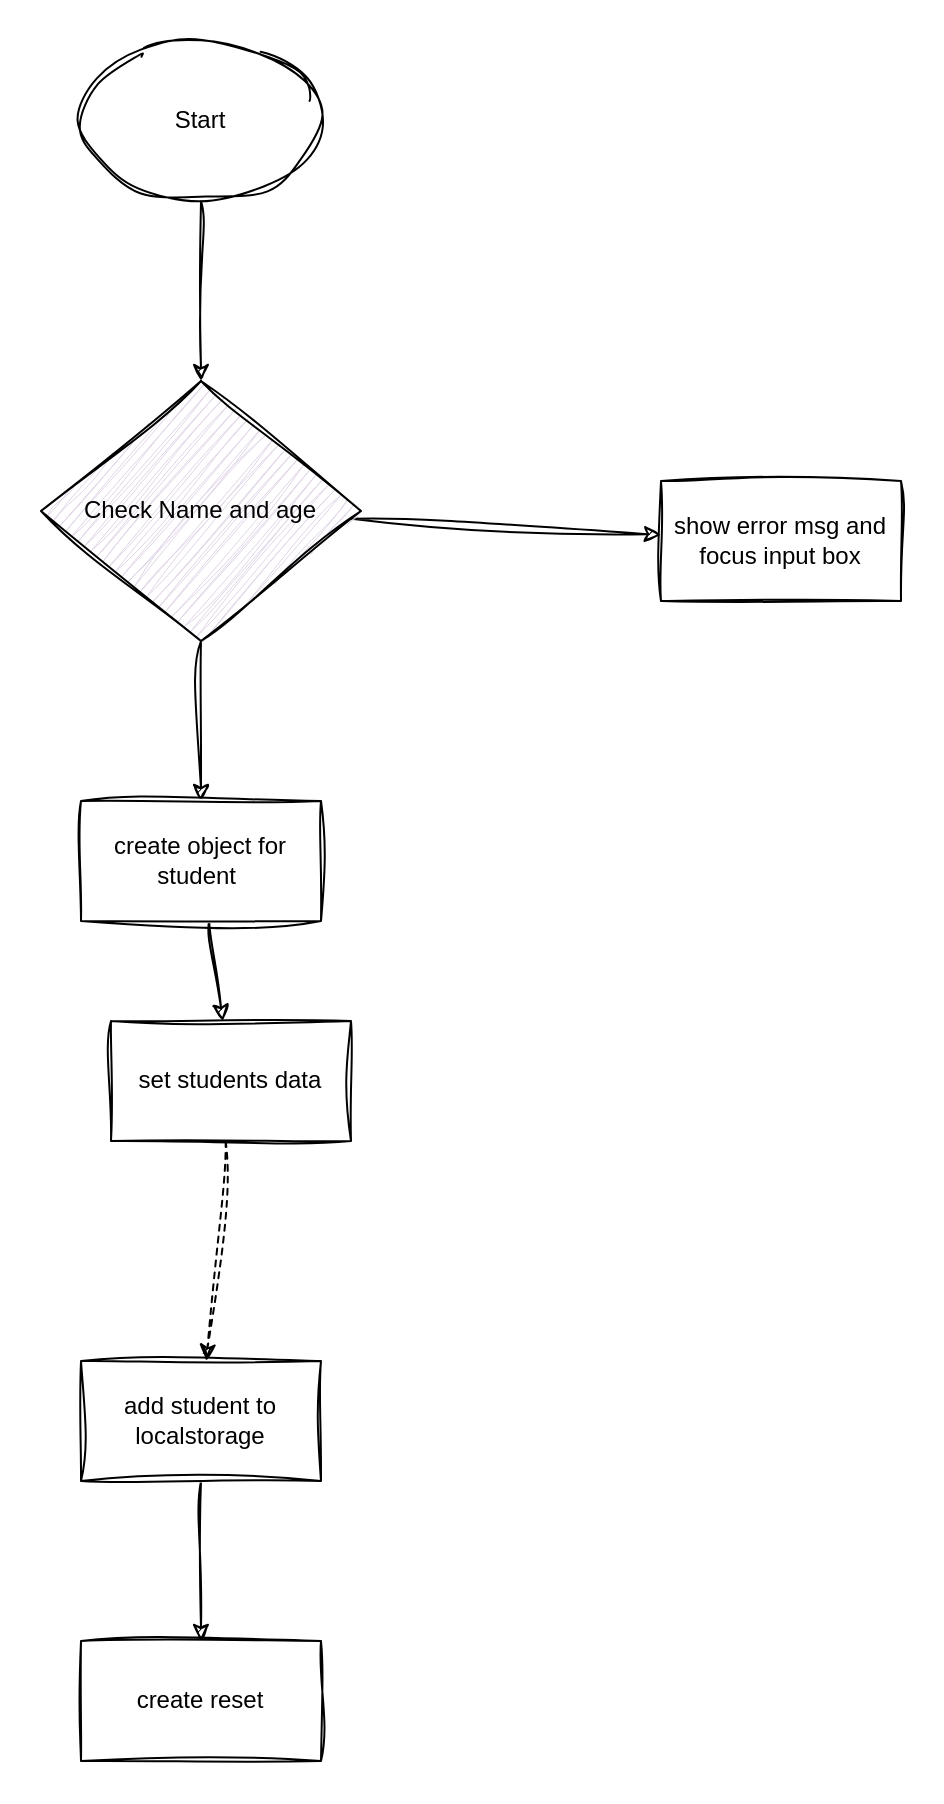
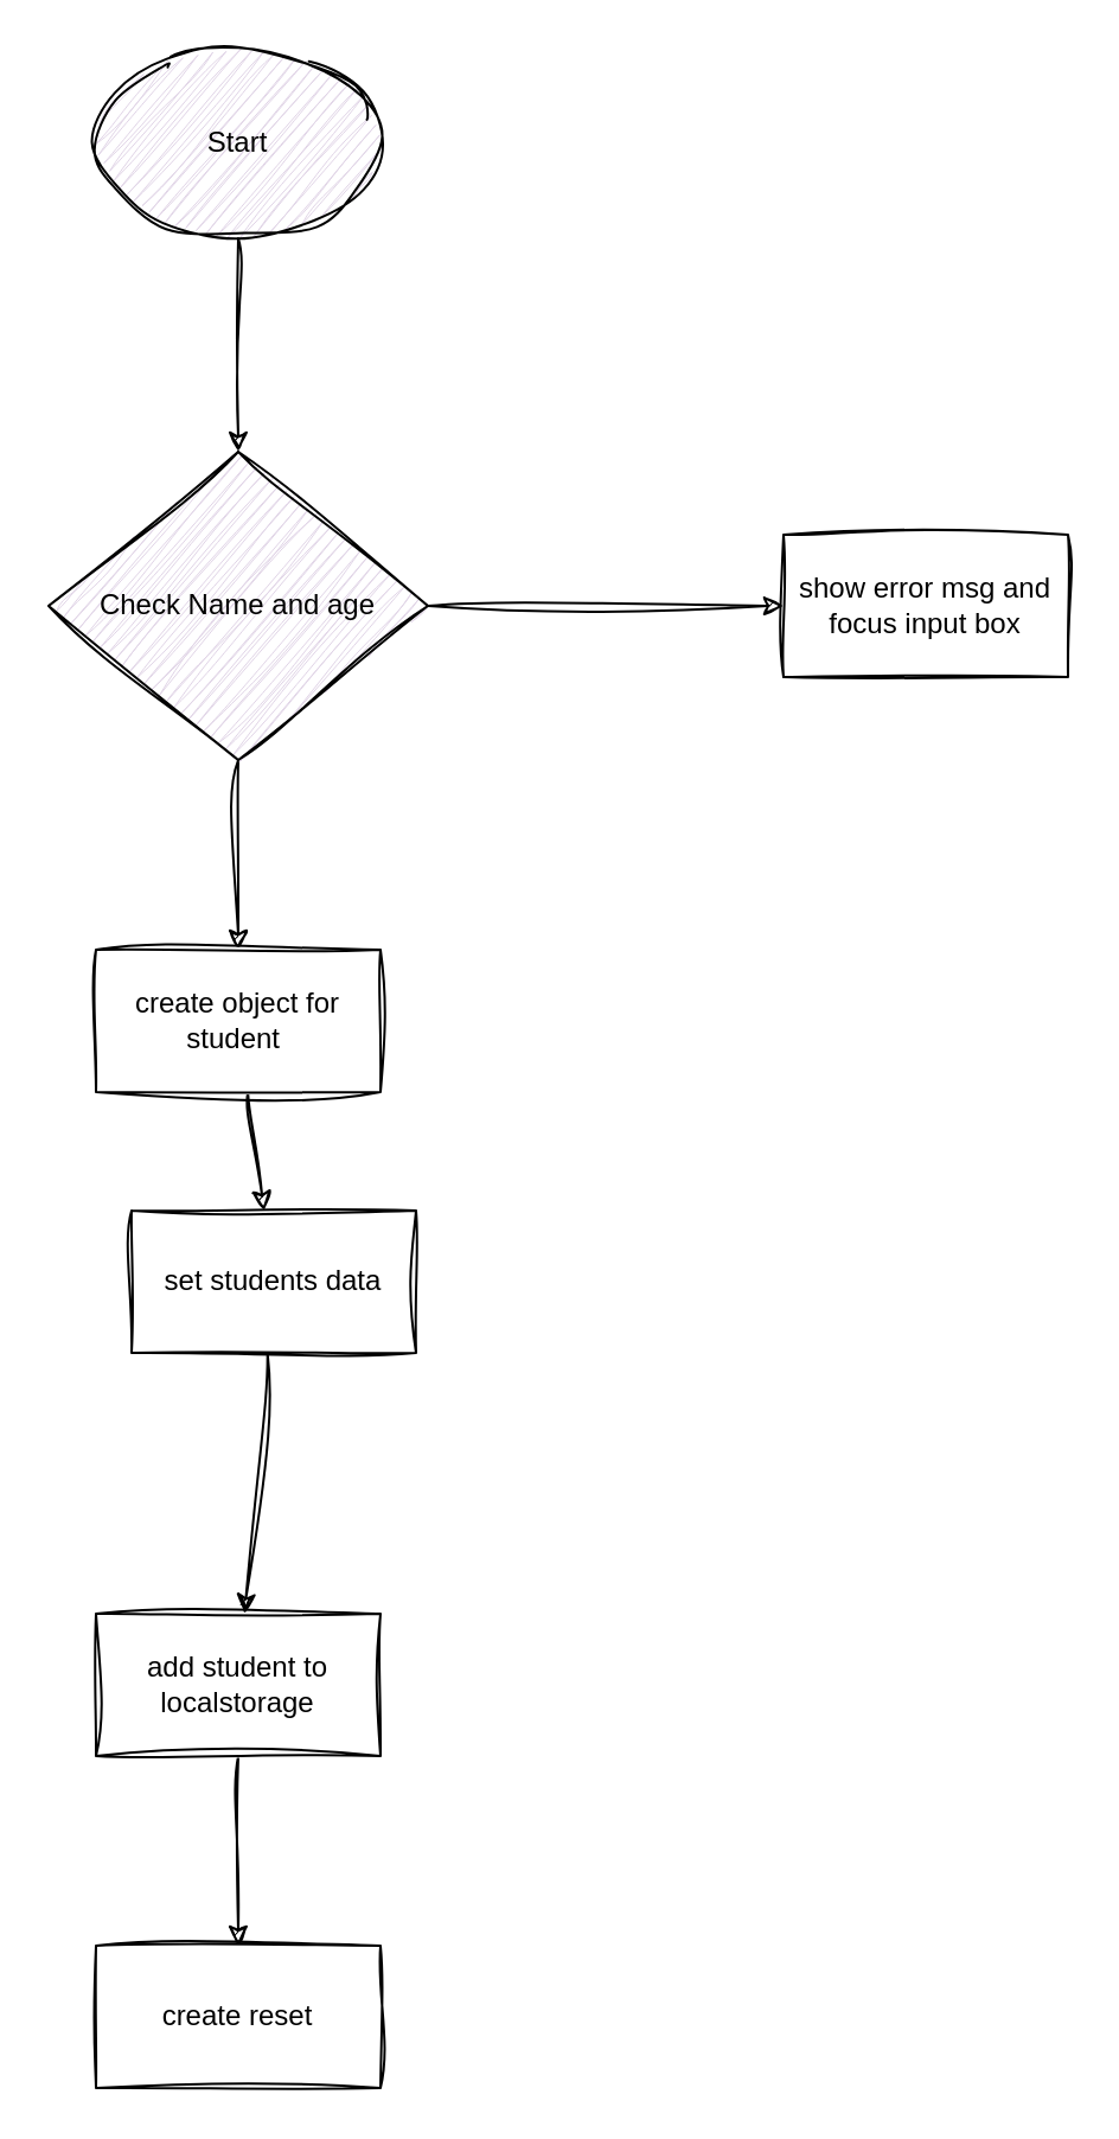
  <mxCell id="0" />
  <mxCell id="1" parent="0" />
  <mxCell id="2" style="edgeStyle=none;html=1;exitX=0.5;exitY=1;exitDx=0;exitDy=0;sketch=1;curveFitting=1;jiggle=2;" edge="1" parent="1" source="3" target="6"><mxGeometry relative="1" as="geometry" /></mxCell>
- <mxCell id="3" value="Start" style="ellipse;whiteSpace=wrap;html=1;sketch=1;curveFitting=1;jiggle=2;" vertex="1" parent="1"><mxGeometry x="40" y="20" width="120" height="80" as="geometry" /></mxCell>
+ <mxCell id="3" value="Start" style="ellipse;whiteSpace=wrap;html=1;sketch=1;curveFitting=1;jiggle=2;fillColor=#e1d5e7;" vertex="1" parent="1"><mxGeometry x="40" y="20" width="120" height="80" as="geometry" /></mxCell>
  <mxCell id="4" value="" style="edgeStyle=none;html=1;sketch=1;curveFitting=1;jiggle=2;" edge="1" parent="1" source="6" target="7"><mxGeometry relative="1" as="geometry" /></mxCell>
  <mxCell id="5" value="" style="edgeStyle=none;html=1;sketch=1;curveFitting=1;jiggle=2;" edge="1" parent="1" source="6" target="9"><mxGeometry relative="1" as="geometry" /></mxCell>
  <mxCell id="6" value="Check Name and age" style="rhombus;whiteSpace=wrap;html=1;sketch=1;curveFitting=1;jiggle=2;fillColor=#e1d5e7;" vertex="1" parent="1"><mxGeometry x="20" y="190" width="160" height="130" as="geometry" /></mxCell>
- <mxCell id="7" value="show error msg and focus input box" style="whiteSpace=wrap;html=1;sketch=1;curveFitting=1;jiggle=2;" vertex="1" parent="1"><mxGeometry x="330" y="240" width="120" height="60" as="geometry" /></mxCell>
+ <mxCell id="7" value="show error msg and focus input box" style="whiteSpace=wrap;html=1;sketch=1;curveFitting=1;jiggle=2;" vertex="1" parent="1"><mxGeometry x="330" y="225" width="120" height="60" as="geometry" /></mxCell>
  <mxCell id="8" value="" style="edgeStyle=none;html=1;sketch=1;curveFitting=1;jiggle=2;" edge="1" parent="1" source="9" target="11"><mxGeometry relative="1" as="geometry" /></mxCell>
  <mxCell id="9" value="create object for student&amp;nbsp;" style="whiteSpace=wrap;html=1;sketch=1;curveFitting=1;jiggle=2;" vertex="1" parent="1"><mxGeometry x="40" y="400" width="120" height="60" as="geometry" /></mxCell>
- <mxCell id="10" value="" style="edgeStyle=none;html=1;sketch=1;curveFitting=1;jiggle=2;dashed=1;" edge="1" parent="1" source="11" target="13"><mxGeometry relative="1" as="geometry" /></mxCell>
+ <mxCell id="10" value="" style="edgeStyle=none;html=1;sketch=1;curveFitting=1;jiggle=2;" edge="1" parent="1" source="11" target="13"><mxGeometry relative="1" as="geometry" /></mxCell>
  <mxCell id="11" value="set students data" style="whiteSpace=wrap;html=1;sketch=1;curveFitting=1;jiggle=2;" vertex="1" parent="1"><mxGeometry x="55" y="510" width="120" height="60" as="geometry" /></mxCell>
  <mxCell id="12" value="" style="edgeStyle=none;html=1;sketch=1;curveFitting=1;jiggle=2;" edge="1" parent="1" source="13" target="14"><mxGeometry relative="1" as="geometry" /></mxCell>
  <mxCell id="13" value="add student to localstorage" style="whiteSpace=wrap;html=1;sketch=1;curveFitting=1;jiggle=2;" vertex="1" parent="1"><mxGeometry x="40" y="680" width="120" height="60" as="geometry" /></mxCell>
  <mxCell id="14" value="create reset" style="whiteSpace=wrap;html=1;sketch=1;curveFitting=1;jiggle=2;" vertex="1" parent="1"><mxGeometry x="40" y="820" width="120" height="60" as="geometry" /></mxCell>
